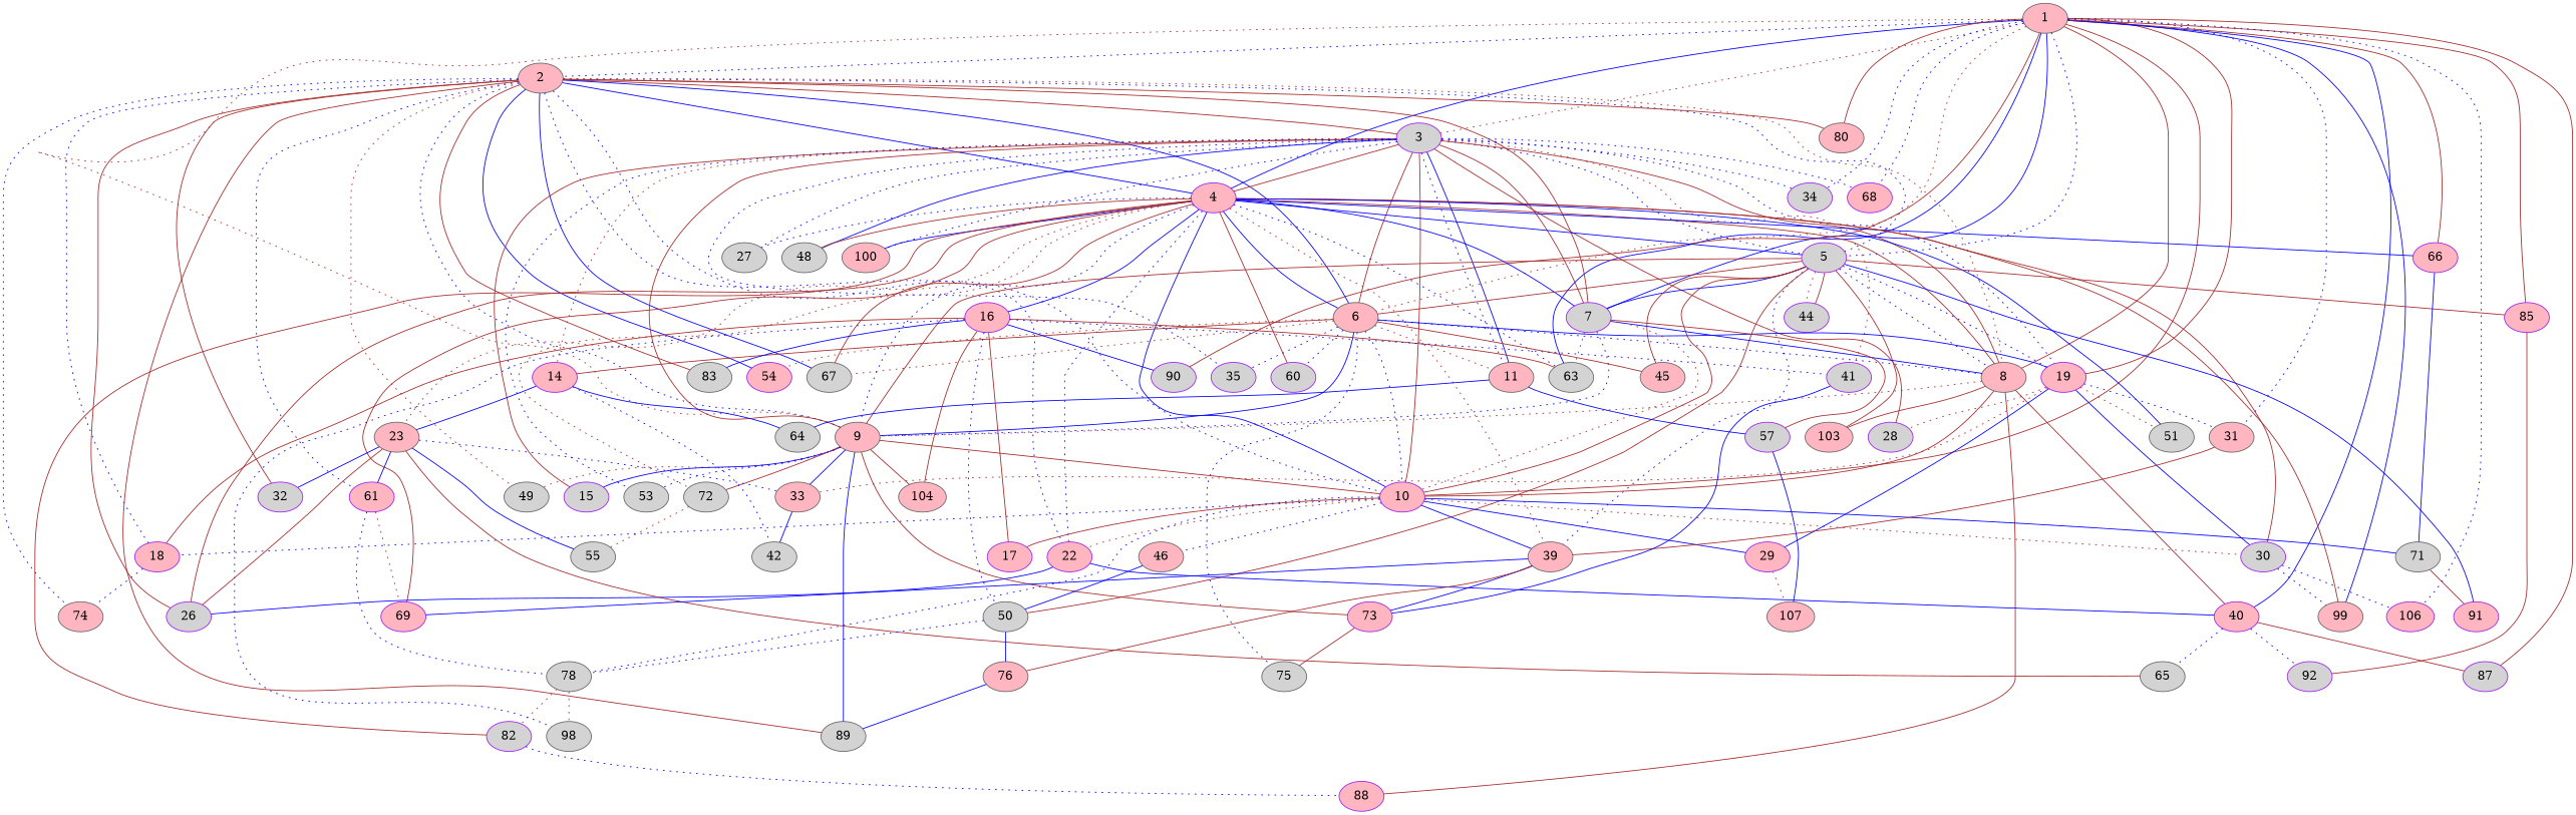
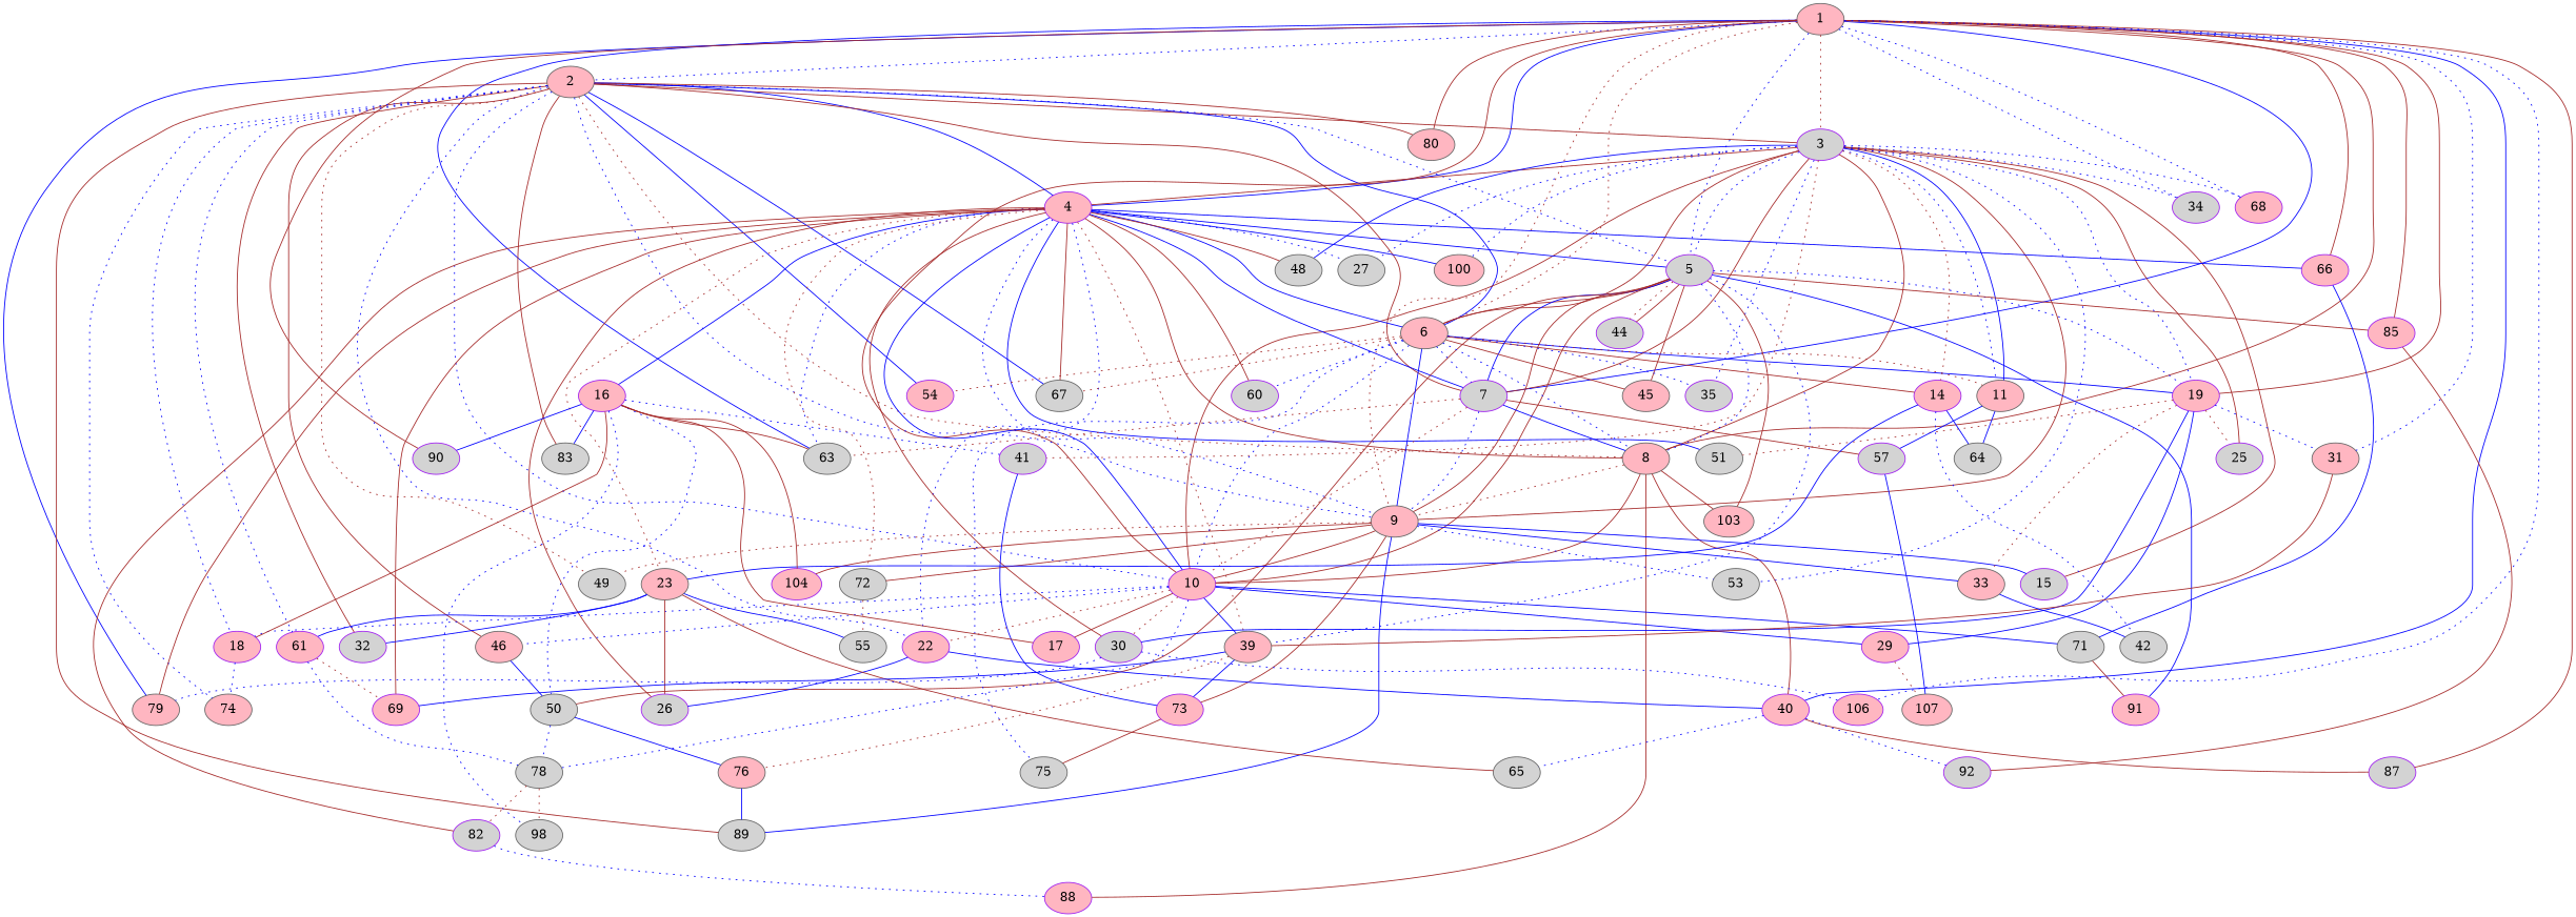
  graph {
    node [color=gray40 fillcolor=lightpink style=filled]
    edge [color=blue style=solid]
    1 [super="+86"]
    2 [super="+56"]
    3 [color=purple fillcolor=lightgrey super="+20"]
    4 [color=purple super="+13"]
    5 [color=purple fillcolor=lightgrey super="+25"]
    6 [super="+21"]
    7 [color=purple fillcolor=lightgrey super="+101"]
    8 [super="+36"]
    9 [super="+105"]
    10 [color=purple super="+12"]
    19 [color=purple super="+24"]
    31 [super="+43"]
    34 [color=purple fillcolor=lightgrey]
    40 [color=purple super="+58"]
    63 [fillcolor=lightgrey super="+93"]
    66 [color=purple]
    68 [color=purple]
-   79 [super="+102" label=99]
+   79 [super="+102"]
    80
    85 [color=purple]
    87 [color=purple fillcolor=lightgrey]
    90 [color=purple fillcolor=lightgrey]
    106 [color=purple]
    18 [color=purple super="+62"]
    22 [color=purple super="+37"]
    32 [color=purple fillcolor=lightgrey]
    46 [super="+96"]
    49 [fillcolor=lightgrey super="+95"]
    61 [color=purple]
    67 [fillcolor=lightgrey super="+70"]
    74
    83 [fillcolor=lightgrey]
    n33 [color=purple label=54]
    89 [fillcolor=lightgrey]
    11 [super="+52"]
    14 [color=purple]
    15 [color=purple fillcolor=lightgrey]
    27 [fillcolor=lightgrey]
-   28 [color=purple fillcolor=lightgrey]
+   28 [color=purple fillcolor=lightgrey label=25]
    35 [color=purple fillcolor=lightgrey]
    41 [color=purple fillcolor=lightgrey]
    48 [fillcolor=lightgrey]
    53 [fillcolor=lightgrey]
    100
    16 [color=purple super="+38"]
    23
    26 [color=purple fillcolor=lightgrey super="+97"]
    30 [color=purple fillcolor=lightgrey super="+99"]
    39 [super="+54"]
    51 [fillcolor=lightgrey]
    60 [color=purple fillcolor=lightgrey]
    69 [color=purple super="+81"]
    72 [fillcolor=lightgrey]
    82 [color=purple fillcolor=lightgrey]
    44 [color=purple fillcolor=lightgrey]
    45
    50 [fillcolor=lightgrey super="+59"]
    91 [color=purple]
    103
    75 [fillcolor=lightgrey]
    57 [color=purple fillcolor=lightgrey]
    88 [color=purple]
    33 [super="+47"]
    73 [color=purple super="+77"]
-   104
+   104 [color=purple]
    17 [color=purple]
    29 [color=purple]
    71 [fillcolor=lightgrey]
    78 [fillcolor=lightgrey super="+94"]
    65 [fillcolor=lightgrey]
    92 [color=purple fillcolor=lightgrey]
    64 [fillcolor=lightgrey]
    42 [fillcolor=lightgrey]
    98 [fillcolor=lightgrey]
    55 [fillcolor=lightgrey]
    76
    107
    1 -- 2 [style=dotted]
    1 -- 3 [color=brown style=dotted]
    1 -- 4 [weight=2]
    1 -- 5 [style=dotted]
    1 -- 6 [color=brown style=dotted]
    1 -- 7
    1 -- 8 [color=brown]
    1 -- 9 [color=brown style=dotted]
    1 -- 10 [color=brown]
    1 -- 19 [color=brown]
    1 -- 31 [style=dotted]
    1 -- 34 [style=dotted]
    1 -- 40
    1 -- 63
    1 -- 66 [color=brown]
    1 -- 68 [style=dotted]
    1 -- 79
    1 -- 80 [color=brown]
    1 -- 85 [color=brown]
    1 -- 87 [color=brown]
    1 -- 90 [color=brown]
    1 -- 106 [style=dotted]
    2 -- 3 [color=brown]
    2 -- 4
    2 -- 5 [style=dotted weight=2]
    2 -- 6
    2 -- 7 [color=brown]
    2 -- 8 [color=brown style=dotted weight=2]
    2 -- 9 [style=dotted]
    2 -- 10 [style=dotted]
    2 -- 80 [color=brown]
    2 -- 18 [style=dotted]
    2 -- 22 [style=dotted]
    2 -- 32 [color=brown]
-   2 -- 26 [color=brown weight=2]
+   2 -- 46 [color=brown weight=2]
    2 -- 49 [color=brown style=dotted]
    2 -- 61 [style=dotted]
    2 -- 67
    2 -- 74 [style=dotted]
    2 -- 83 [color=brown]
    2 -- n33
    2 -- 89 [color=brown]
    3 -- 4 [color=brown weight=2]
    3 -- 5 [style=dotted]
    3 -- 6 [color=brown]
    3 -- 7 [color=brown weight=2]
    3 -- 8 [color=brown]
    3 -- 9 [color=brown]
    3 -- 10 [color=brown]
    3 -- 19 [style=dotted]
    3 -- 34 [style=dotted]
    3 -- 68 [style=dotted]
    3 -- 11 [style=dotted]
    3 -- 11
    3 -- 14 [color=brown style=dotted]
    3 -- 15 [color=brown]
    3 -- 27 [style=dotted]
    3 -- 28 [color=brown]
    3 -- 35 [style=dotted]
    3 -- 41 [color=brown style=dotted]
    3 -- 48
    3 -- 53 [style=dotted]
    3 -- 100 [style=dotted]
    4 -- 5
    4 -- 6
    4 -- 7
    4 -- 8 [color=brown]
    4 -- 9 [style=dotted]
    4 -- 10
    4 -- 63 [style=dotted]
    4 -- 66
    4 -- 79 [color=brown]
    4 -- 22 [style=dotted]
    4 -- 67 [color=brown]
    4 -- 27 [style=dotted]
    4 -- 48 [color=brown]
    4 -- 100
    4 -- 16 [weight=2]
    4 -- 23 [color=brown style=dotted]
    4 -- 26 [color=brown]
    4 -- 30 [color=brown]
    4 -- 39 [color=brown style=dotted]
    4 -- 51
    4 -- 60 [color=brown]
    4 -- 69 [color=brown]
    4 -- 72 [color=brown style=dotted]
    4 -- 82 [color=brown]
    5 -- 6 [color=brown]
    5 -- 7
    5 -- 8 [style=dotted]
    5 -- 9 [color=brown]
    5 -- 10 [color=brown]
    5 -- 19 [style=dotted]
    5 -- 85 [color=brown]
    5 -- 39 [style=dotted]
    5 -- 44 [color=brown style=dotted]
    5 -- 44 [color=brown]
    5 -- 45 [color=brown]
    5 -- 50 [color=brown]
    5 -- 91
    5 -- 103 [color=brown]
+   6 -- 7 [style=dotted weight=2]
    6 -- 8 [style=dotted]
    6 -- 9
    6 -- 10 [style=dotted]
    6 -- 19
    6 -- 67 [color=brown style=dotted]
    6 -- n33 [color=brown style=dotted]
    6 -- 11 [color=brown style=dotted]
    6 -- 14 [color=brown]
    6 -- 35 [style=dotted]
    6 -- 60 [style=dotted]
    6 -- 45 [color=brown]
    6 -- 75 [style=dotted]
    7 -- 8
    7 -- 9 [style=dotted]
    7 -- 10 [color=brown style=dotted]
    7 -- 63 [color=brown style=dotted]
    7 -- 57 [color=brown]
    8 -- 9 [color=brown style=dotted]
    8 -- 10 [color=brown]
    8 -- 40 [color=brown]
    8 -- 103 [color=brown]
    8 -- 88 [color=brown]
    9 -- 10 [color=brown weight=2]
    9 -- 49 [color=brown style=dotted weight=2]
    9 -- 89
    9 -- 15
    9 -- 53 [style=dotted]
    9 -- 72 [color=brown]
    9 -- 33
    9 -- 73 [color=brown]
    9 -- 104 [color=brown]
    10 -- 18 [style=dotted]
    10 -- 22 [color=brown style=dotted]
    10 -- 46 [style=dotted]
    10 -- 30 [color=brown style=dotted]
    10 -- 39
    10 -- 17 [color=brown]
    10 -- 29
    10 -- 71
    10 -- 78 [style=dotted]
    19 -- 31 [style=dotted]
    19 -- 28 [color=brown style=dotted]
    19 -- 30
    19 -- 51 [color=brown style=dotted]
    19 -- 33 [color=brown style=dotted]
    19 -- 29
    31 -- 39 [color=brown]
    40 -- 87 [color=brown]
    40 -- 65 [style=dotted]
    40 -- 92 [style=dotted]
    66 -- 71
    85 -- 92 [color=brown]
    18 -- 74 [style=dotted]
    22 -- 40
    22 -- 26
    46 -- 50
    61 -- 69 [color=brown style=dotted]
    61 -- 78 [style=dotted]
    11 -- 57
    11 -- 64
    14 -- 23
    14 -- 64
    14 -- 42 [style=dotted]
    41 -- 73
    16 -- 63 [color=brown]
    16 -- 90
    16 -- 18 [color=brown]
    16 -- 83
    16 -- 41 [style=dotted]
    16 -- 50 [style=dotted]
    16 -- 104 [color=brown]
    16 -- 17 [color=brown]
    16 -- 98 [style=dotted]
    23 -- 32
    23 -- 61
    23 -- 26 [color=brown]
-   23 -- 33 [style=dotted]
    23 -- 65 [color=brown]
    23 -- 55
    30 -- 79 [style=dotted]
    30 -- 106 [style=dotted]
    39 -- 69
    39 -- 73
-   39 -- 76 [color=brown]
+   39 -- 76 [color=brown style=dotted]
    72 -- 55 [color=brown style=dotted]
    82 -- 88 [style=dotted]
    50 -- 78 [style=dotted]
    50 -- 76
    57 -- 107
    33 -- 42
    73 -- 75 [color=brown]
    29 -- 107 [color=brown style=dotted]
    71 -- 91 [color=brown]
    78 -- 82 [color=brown style=dotted]
    78 -- 98 [color=brown style=dotted]
    76 -- 89
  }
